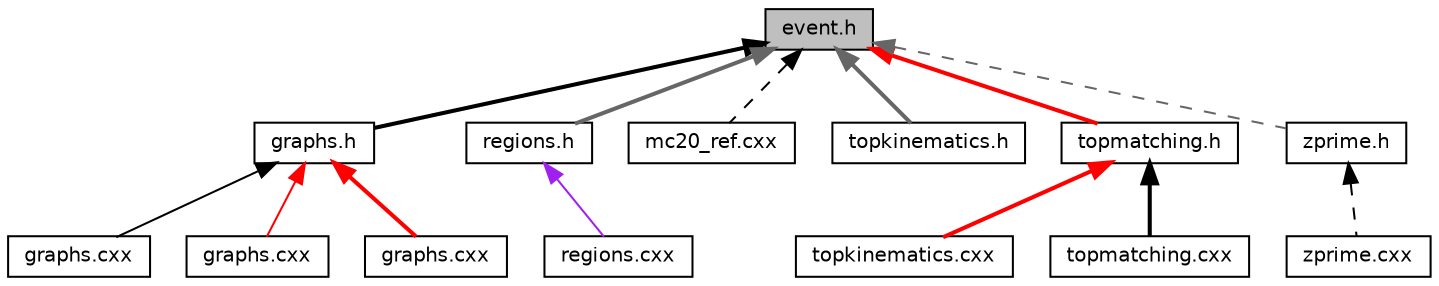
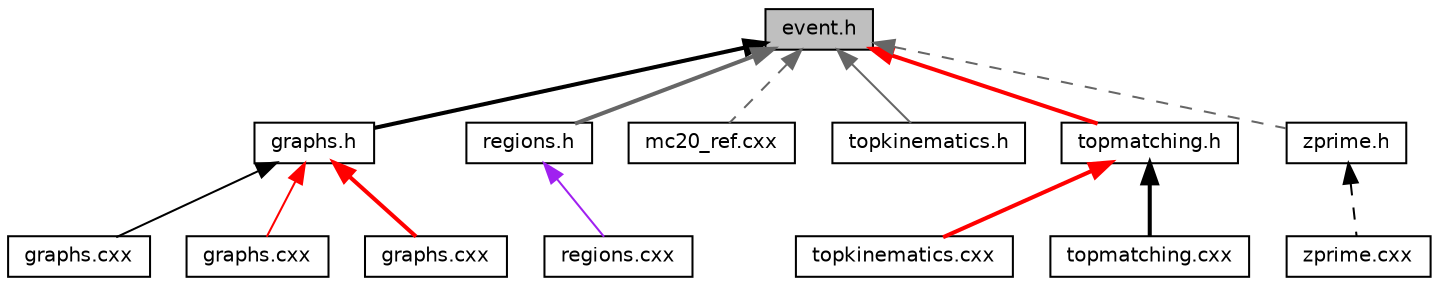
  digraph {
    node [color=black fillcolor=white fontname=Helvetica fontsize=10 shape=record style=filled]
    edge [color=black dir=back fontname=Helvetica fontsize=10 labelfontname=Helvetica labelfontsize=10 style=bold]
    n1 [fillcolor=grey75 fontcolor=black height=0.2 label="event.h" width=0.4]
    n2 [height=0.2 label="graphs.h" width=0.4]
    n3 [height=0.2 label="regions.h" width=0.4]
    n4 [height=0.2 label="mc20_ref.cxx" width=0.4]
    n5 [height=0.2 label="topkinematics.h" width=0.4]
    n6 [height=0.2 label="topmatching.h" width=0.4]
    n7 [height=0.2 label="zprime.h" width=0.4]
    n8 [height=0.2 label="graphs.cxx" width=0.4]
    n9 [height=0.2 label="graphs.cxx" width=0.4]
    n10 [height=0.2 label="graphs.cxx" width=0.4]
    n11 [height=0.2 label="regions.cxx" width=0.4]
    n12 [height=0.2 label="topkinematics.cxx" width=0.4]
    n13 [height=0.2 label="topmatching.cxx" width=0.4]
    n14 [height=0.2 label="zprime.cxx" width=0.4]
    n1 -> n2
    n1 -> n3 [color=gray40]
-   n1 -> n4 [style=dashed]
-   n1 -> n5 [color=gray40]
+   n1 -> n4 [color=gray40 style=dashed]
+   n1 -> n5 [color=gray40 style=solid]
    n1 -> n6 [color=red]
    n1 -> n7 [color=gray40 style=dashed]
    n2 -> n8 [style=solid]
    n2 -> n9 [color=red style=solid]
    n2 -> n10 [color=red]
    n3 -> n11 [color=purple style=solid]
    n6 -> n12 [color=red]
    n6 -> n13
    n7 -> n14 [style=dashed]
  }
